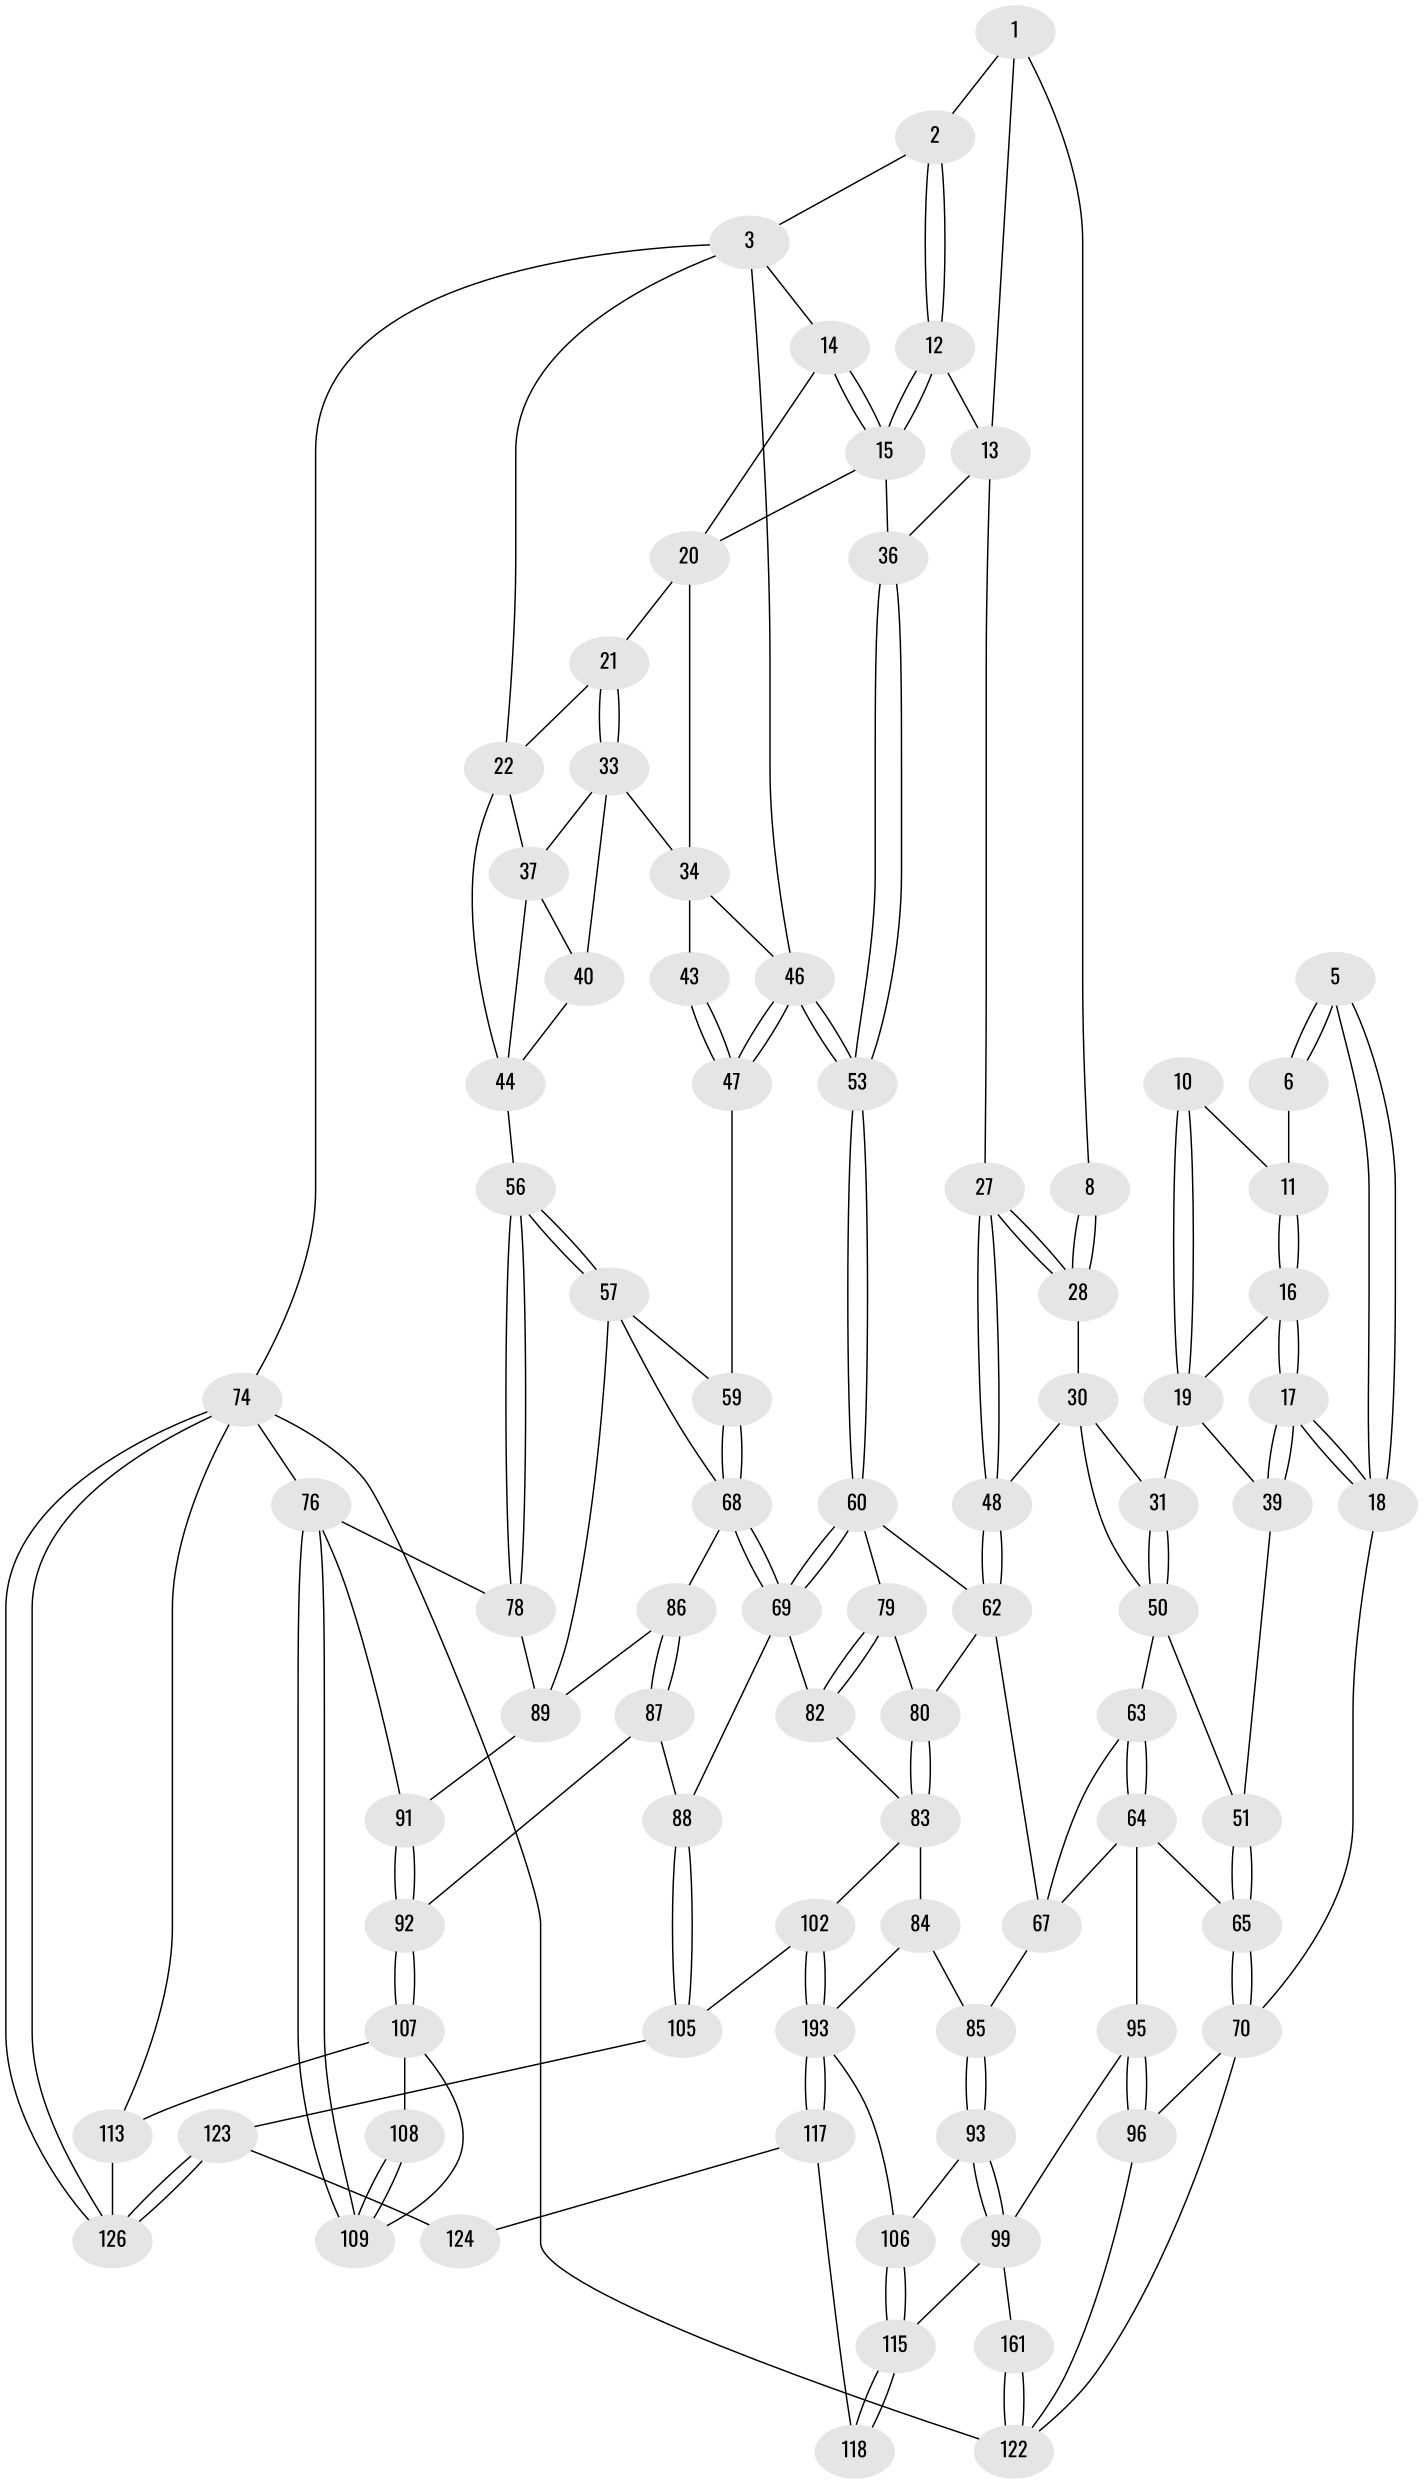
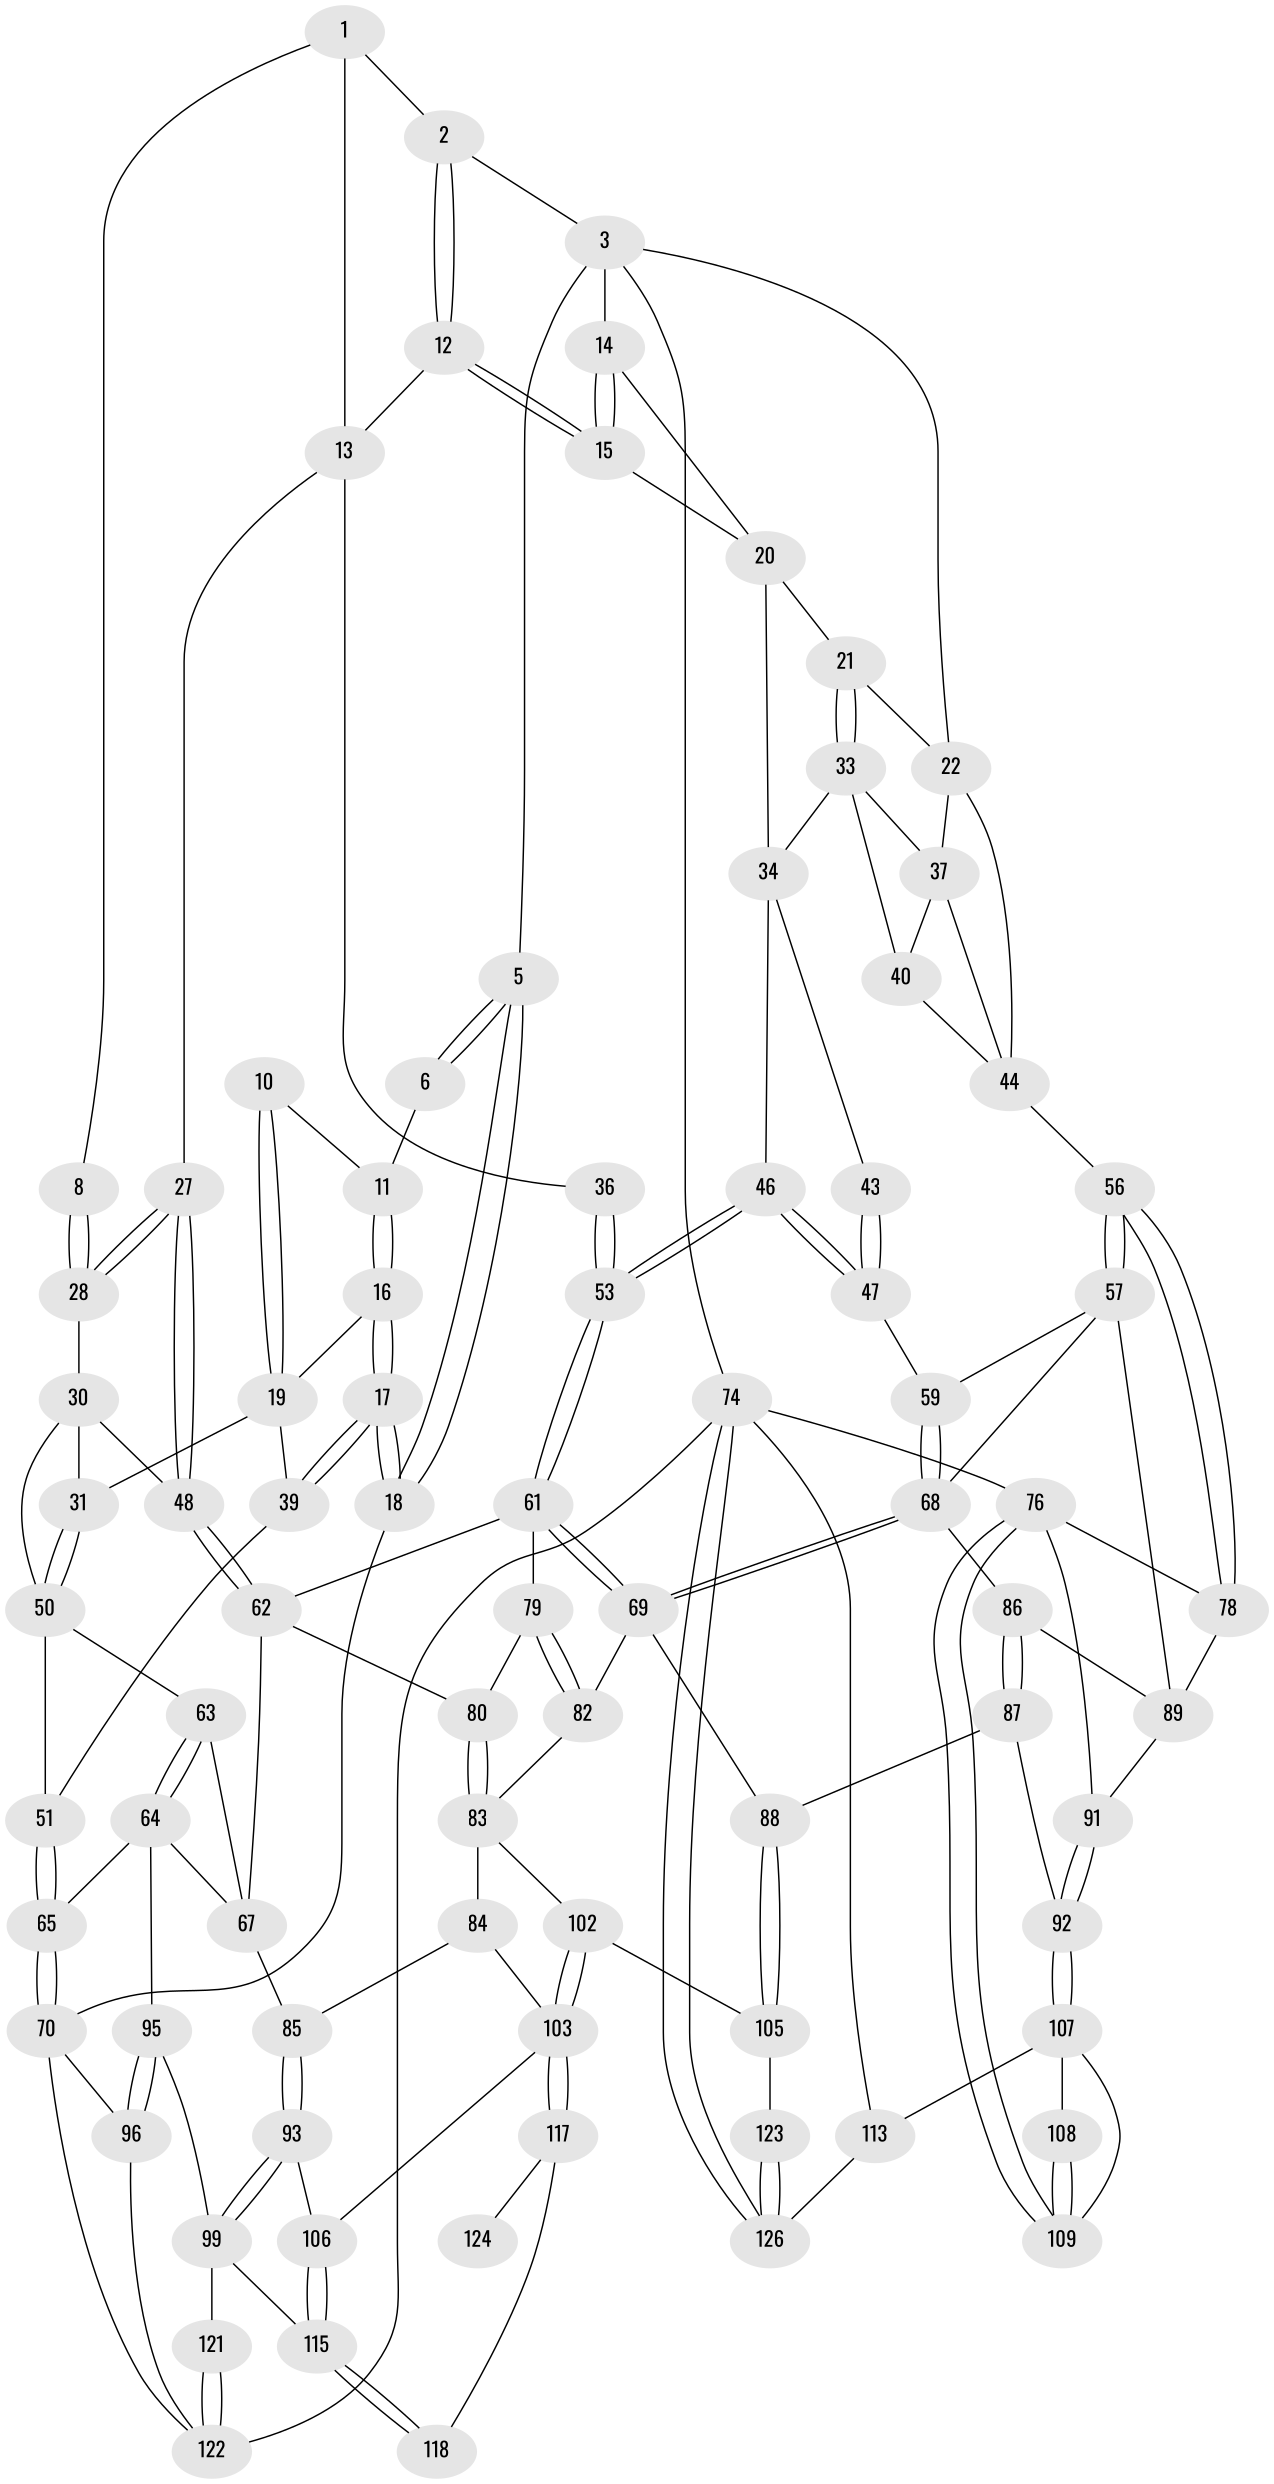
  graph {
    fontname=Oswald
    node [color=gray90 fontname=Oswald style=filled]
    edge [fontname=Oswald]
    1 [super="+7"]
    2
    8
    13 [super="+26"]
    3 [super="+4"]
    12
    28 [super="+29"]
    27
    36
    5
    14
    22 [super="+23"]
    74 [super="+75"]
    15 [super="+25"]
    6
    18
    20 [super="+24"]
    37 [super="+45"]
    44 [super="+54"]
    122 [super="+127"]
    76 [super="+77"]
    113 [super="+114"]
    126
    11
    70 [super="+97"]
    96
    16
    30 [super="+49"]
    10
    19 [super="+32"]
    39
    31
    17
    48
    53
    21
    34 [super="+35"]
    51
    50 [super="+52"]
    33 [super="+38"]
    43
    46
    40 [super="+41"]
    56
    62 [super="+66"]
    63
    47 [super="+55"]
-   60 [super="+61"]
+   60 [super="+61" label=61]
    65
    59
    57 [super="+58"]
    78
    68 [super="+71"]
    67 [super="+72"]
    80
    64 [super="+73"]
    69 [super="+81"]
    79
    89 [super="+90"]
    86
    91 [super="+101"]
    82
    88
    85
    83 [super="+94"]
    95
    99 [super="+100"]
    n68 [label=93]
    87
    105 [super="+111"]
    109
    92 [super="+93"]
    84
    102
-   103 [super="+104" label=193]
+   103 [super="+104"]
    106
    117 [super="+125"]
    107 [super="+112"]
    123
    108
    115 [super="+116"]
-   121 [label=161]
+   121
    118 [super="+119"]
    124
    1 -- 2
    1 -- 8
    1 -- 13
    2 -- 3
    2 -- 12
    2 -- 12
    8 -- 28
    8 -- 28
    13 -- 27
    13 -- 36
-   3 -- 46
+   3 -- 5
    3 -- 14
    3 -- 22
    3 -- 74
    12 -- 13
    12 -- 15
    12 -- 15
    28 -- 30
    27 -- 28
    27 -- 28
    27 -- 48
    27 -- 48
    36 -- 53
    36 -- 53
    5 -- 6
    5 -- 6
    5 -- 18
    5 -- 18
    14 -- 15
    14 -- 15
    14 -- 20
    22 -- 37
    22 -- 44
    74 -- 122
    74 -- 76
    74 -- 113
    74 -- 126
    74 -- 126
-   15 -- 36
    15 -- 20
    6 -- 11
    18 -- 70
    20 -- 21
    20 -- 34
    37 -- 44
    37 -- 40
    44 -- 56
    76 -- 78
    76 -- 91
    76 -- 109
    76 -- 109
    113 -- 126
    11 -- 16
    11 -- 16
    70 -- 122
    70 -- 96
    96 -- 122
    16 -- 19
    16 -- 17
    16 -- 17
    30 -- 31
    30 -- 48
    30 -- 50
    10 -- 11
    10 -- 19
    10 -- 19
    19 -- 39
    19 -- 31
    39 -- 51
    31 -- 50
    31 -- 50
    17 -- 18
    17 -- 18
    17 -- 39
    17 -- 39
    48 -- 62
    48 -- 62
    53 -- 60
    53 -- 60
    21 -- 22
    21 -- 33
    21 -- 33
    34 -- 43
    34 -- 46
    51 -- 65
    51 -- 65
    50 -- 51
    50 -- 63
    33 -- 37
    33 -- 34
    33 -- 40
    43 -- 47
    43 -- 47
    46 -- 53
    46 -- 53
    46 -- 47
    46 -- 47
    40 -- 44
    56 -- 57
    56 -- 57
    56 -- 78
    56 -- 78
    62 -- 67
    62 -- 80
    63 -- 67
    63 -- 64
    63 -- 64
    47 -- 59
    60 -- 62
    60 -- 69
    60 -- 69
    60 -- 79
    65 -- 70
    65 -- 70
    59 -- 68
    59 -- 68
    57 -- 59
    57 -- 68
    57 -- 89
    78 -- 89
    68 -- 69
    68 -- 69
    68 -- 86
    67 -- 85
    80 -- 83
    80 -- 83
    64 -- 65
    64 -- 67
    64 -- 95
    69 -- 82
    69 -- 88
    79 -- 80
    79 -- 82
    79 -- 82
    89 -- 91
    86 -- 89
    86 -- 87
    86 -- 87
    91 -- 92
    91 -- 92
    82 -- 83
    88 -- 105
    88 -- 105
    85 -- n68
    85 -- n68
    83 -- 84
    83 -- 102
    95 -- 96
    95 -- 96
    95 -- 99
    99 -- 115
    99 -- 121
    n68 -- 99
    n68 -- 99
    n68 -- 106
    87 -- 88
    87 -- 92
    105 -- 123
    92 -- 107
    92 -- 107
    84 -- 85
    84 -- 103
    102 -- 105
    102 -- 103
    102 -- 103
    103 -- 106
    103 -- 117
    103 -- 117
    106 -- 115
    106 -- 115
    117 -- 118 [weight=2]
    117 -- 124
    107 -- 113
    107 -- 109
    107 -- 108
    123 -- 126
    123 -- 126
-   123 -- 124
    108 -- 109
    108 -- 109
    115 -- 118
    115 -- 118
    121 -- 122
    121 -- 122
  }
